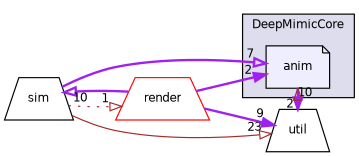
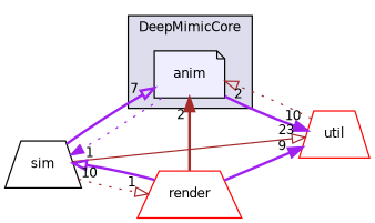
  digraph {
    compound=true
    rankdir=LR
    node [fillcolor=white fontname=Helvetica fontsize=10 shape=trapezium style=filled]
    edge [arrowhead=onormal color=purple headlabel=1 labeldistance=1.5 labelfontname=Helvetica labelfontsize=10 style=bold]
    n1 [fillcolor="#eeeeff" label=anim pencolor=black shape=note]
    n2 [label=sim fillcolor="" style=""]
-   n3 [color=black label=util]
+   n3 [color=red label=util]
    n4 [color=red label=render]
    subgraph cluster_1 {
      bgcolor="#ddddee"
      fontname=Helvetica
      fontsize=10
      label=DeepMimicCore
      pencolor=black
      n1
    }
+   n1 -> n2 [arrowhead=normal style=dotted]
    n1 -> n3 [arrowhead=normal headlabel=10]
    n2 -> n1 [headlabel=7]
    n2 -> n3 [color=brown headlabel=23 style=solid]
    n2 -> n4 [color=brown style=dotted]
    n3 -> n1 [color=brown headlabel=2 style=dotted]
-   n4 -> n1 [arrowhead=normal headlabel=2]
+   n4 -> n1 [arrowhead=normal color=brown headlabel=2]
    n4 -> n2 [headlabel=10]
    n4 -> n3 [arrowhead=normal headlabel=9]
  }
